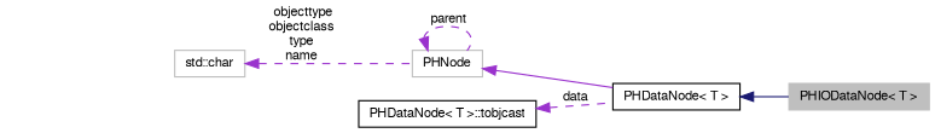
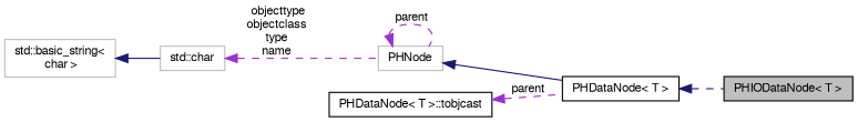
  digraph {
    rankdir=LR
    node [color=black fontname=FreeSans fontsize=10 shape=record]
    edge [color=midnightblue dir=back fontname=FreeSans fontsize=10 labelfontname=FreeSans labelfontsize=10 style=solid]
-   n1 [color=grey75 fillcolor=grey75 fontcolor=black height=0.2 label="PHIODataNode\< T \>" style=filled width=0.4]
+   n1 [fillcolor=grey75 fontcolor=black height=0.2 label="PHIODataNode\< T \>" style=filled width=0.4]
    n2 [height=0.2 label="PHDataNode\< T \>" width=0.4]
    n3 [color=grey75 height=0.2 label=PHNode width=0.4]
    n4 [color=grey75 height=0.2 label="std::char" width=0.4]
+   n5 [color=grey75 height=0.2 label="std::basic_string\<\l char \>" width=0.4]
    n6 [height=0.2 label="PHDataNode\< T \>::tobjcast" width=0.4]
-   n2 -> n1
-   n3 -> n2 [color=darkorchid3]
+   n2 -> n1 [style=dashed]
+   n3 -> n2
    n3 -> n3 [color=darkorchid3 label=" parent" style=dashed]
    n4 -> n3 [color=darkorchid3 label=" objecttype\nobjectclass\ntype\nname" style=dashed]
-   n6 -> n2 [color=darkorchid3 label=" data" style=dashed]
+   n5 -> n4
+   n6 -> n2 [color=darkorchid3 label=" parent" style=dashed]
  }
